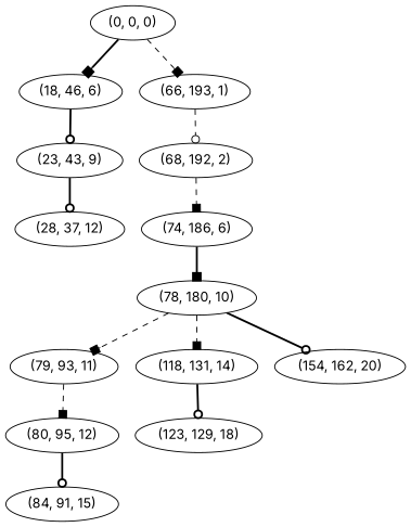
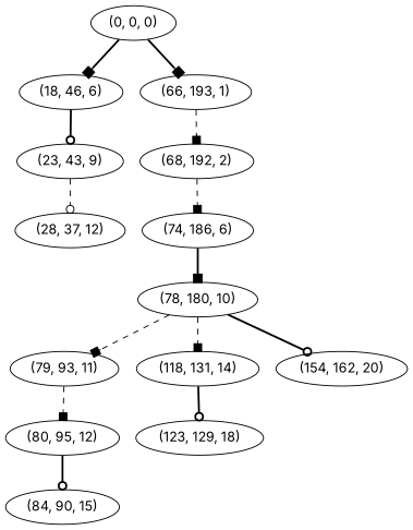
  digraph {
    fontname=Inter
    node [fontname=Inter]
    edge [arrowhead=box fontname=Inter style=dashed]
    "(0, 0, 0)"
    "(18, 46, 6)"
    "(66, 193, 1)"
    "(23, 43, 9)"
    "(68, 192, 2)"
    "(28, 37, 12)"
    "(74, 186, 6)"
    "(78, 180, 10)"
    n9 [label="(79, 93, 11)"]
    n10 [label="(118, 131, 14)"]
    "(154, 162, 20)"
    "(80, 95, 12)"
    "(123, 129, 18)"
-   "(84, 91, 15)"
+   "(84, 91, 15)" [label="(84, 90, 15)"]
    "(0, 0, 0)" -> "(18, 46, 6)" [style=bold]
-   "(0, 0, 0)" -> "(66, 193, 1)"
+   "(0, 0, 0)" -> "(66, 193, 1)" [style=bold]
    "(18, 46, 6)" -> "(23, 43, 9)" [arrowhead=odot style=bold]
-   "(66, 193, 1)" -> "(68, 192, 2)" [arrowhead=odot]
-   "(23, 43, 9)" -> "(28, 37, 12)" [arrowhead=odot style=bold]
+   "(66, 193, 1)" -> "(68, 192, 2)"
+   "(23, 43, 9)" -> "(28, 37, 12)" [arrowhead=odot]
    "(68, 192, 2)" -> "(74, 186, 6)"
    "(74, 186, 6)" -> "(78, 180, 10)" [style=bold]
    "(78, 180, 10)" -> n9
    "(78, 180, 10)" -> n10
    "(78, 180, 10)" -> "(154, 162, 20)" [arrowhead=odot style=bold]
    n9 -> "(80, 95, 12)"
    n10 -> "(123, 129, 18)" [arrowhead=odot style=bold]
    "(80, 95, 12)" -> "(84, 91, 15)" [arrowhead=odot style=bold]
  }
